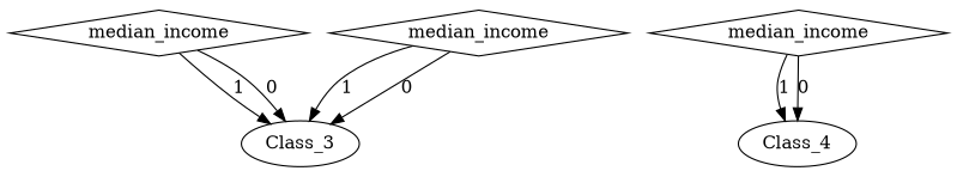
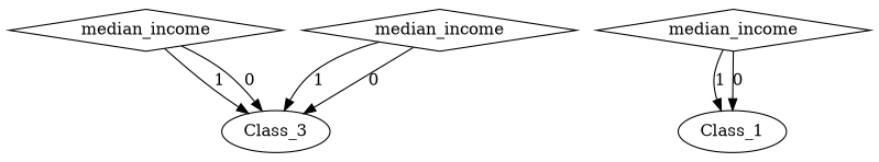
  digraph {
    fontname="DejaVu Serif"
    node [fontname="DejaVu Serif" shape=diamond]
    edge [fontname="DejaVu Serif"]
    n1 [label=Class_3 shape=""]
-   n2 [label=Class_4 shape=""]
+   n2 [label=Class_1 shape=""]
    n3 [label=median_income]
    n4 [label=median_income]
    n5 [label=median_income]
    n3 -> n1 [label=1]
    n3 -> n1 [label=0]
    n4 -> n1 [label=1]
    n4 -> n1 [label=0]
    n5 -> n2 [label=1]
    n5 -> n2 [label=0]
  }
